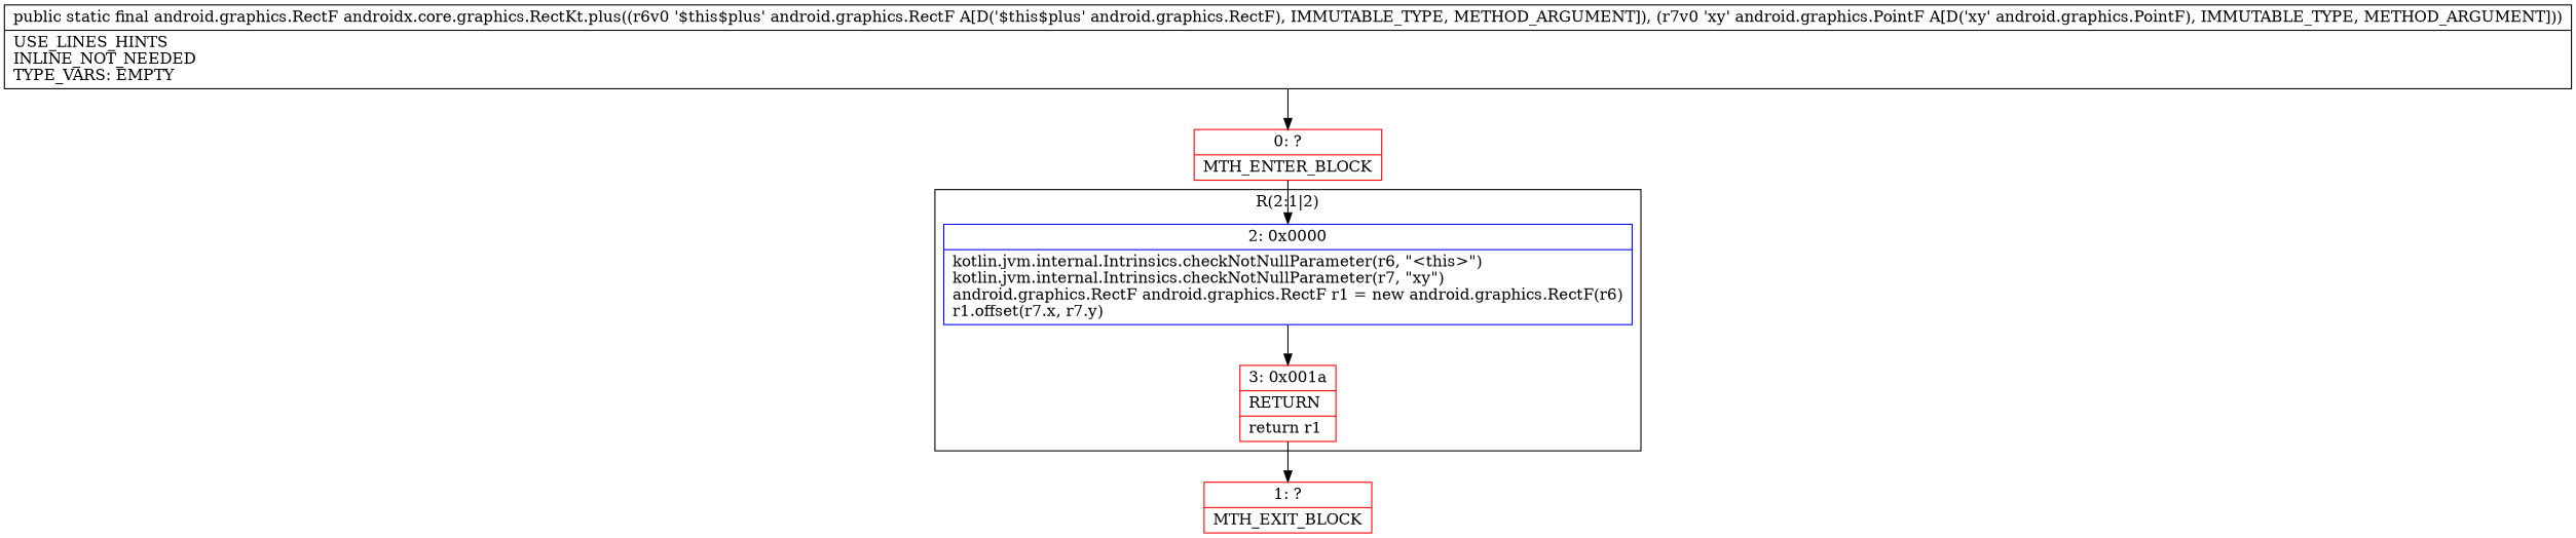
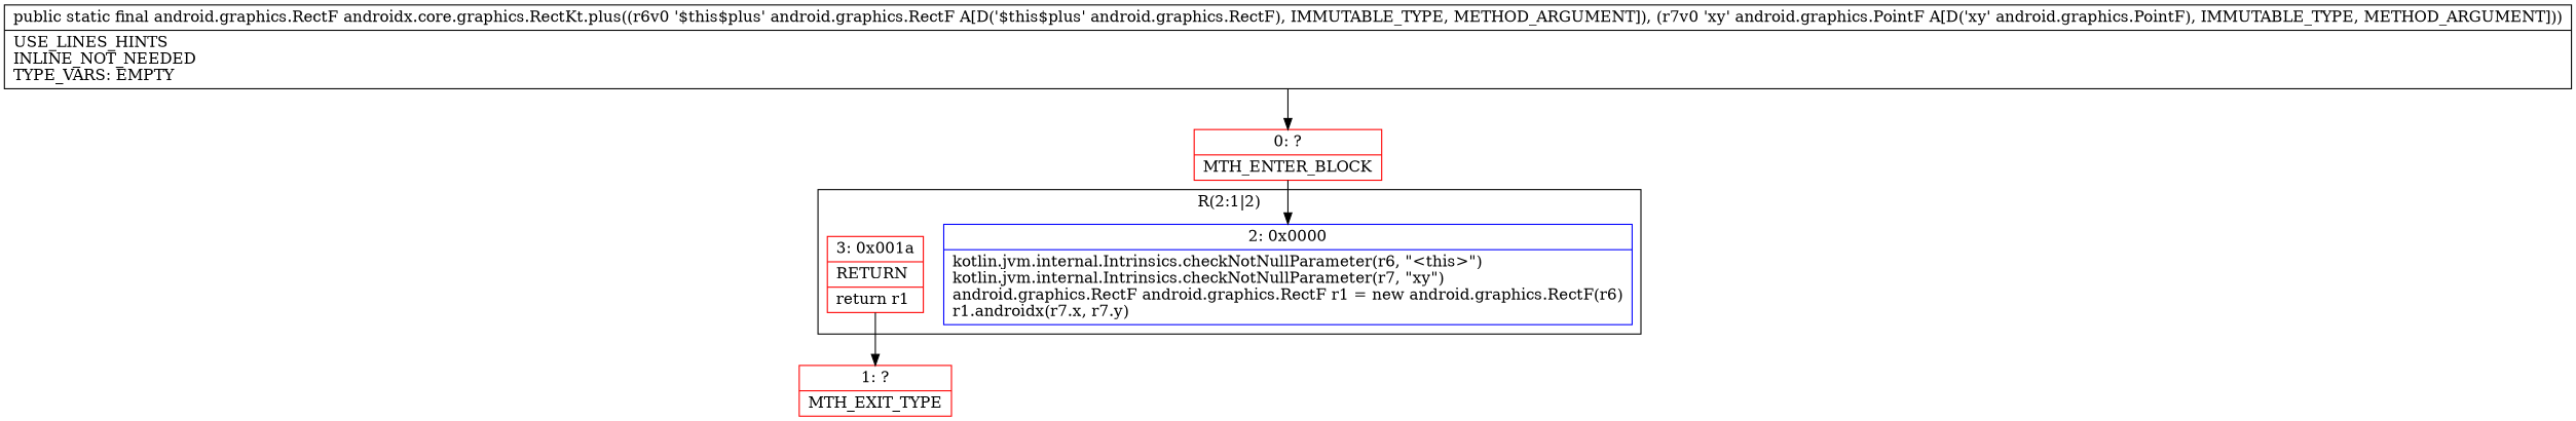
  digraph {
    node [color=red shape=record]
-   n1 [color=blue label="{2\:\ 0x0000|kotlin.jvm.internal.Intrinsics.checkNotNullParameter(r6, \"\<this\>\")\lkotlin.jvm.internal.Intrinsics.checkNotNullParameter(r7, \"xy\")\landroid.graphics.RectF android.graphics.RectF r1 = new android.graphics.RectF(r6)\lr1.offset(r7.x, r7.y)\l}"]
+   n1 [color=blue label="{2\:\ 0x0000|kotlin.jvm.internal.Intrinsics.checkNotNullParameter(r6, \"\<this\>\")\lkotlin.jvm.internal.Intrinsics.checkNotNullParameter(r7, \"xy\")\landroid.graphics.RectF android.graphics.RectF r1 = new android.graphics.RectF(r6)\lr1.androidx(r7.x, r7.y)\l}"]
    n2 [label="{3\:\ 0x001a|RETURN\l|return r1\l}"]
-   n3 [label="{1\:\ ?|MTH_EXIT_BLOCK\l}"]
+   n3 [label="{1\:\ ?|MTH_EXIT_TYPE\l}"]
    n4 [label="{0\:\ ?|MTH_ENTER_BLOCK\l}"]
    n5 [label="{public static final android.graphics.RectF androidx.core.graphics.RectKt.plus((r6v0 '$this$plus' android.graphics.RectF A[D('$this$plus' android.graphics.RectF), IMMUTABLE_TYPE, METHOD_ARGUMENT]), (r7v0 'xy' android.graphics.PointF A[D('xy' android.graphics.PointF), IMMUTABLE_TYPE, METHOD_ARGUMENT]))  | USE_LINES_HINTS\lINLINE_NOT_NEEDED\lTYPE_VARS: EMPTY\l}" color=""]
    subgraph cluster_1 {
      label="R(2:1|2)"
      n1
      n2
    }
-   n1 -> n2
    n2 -> n3
    n4 -> n1
    n5 -> n4
  }
